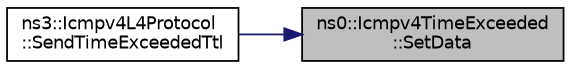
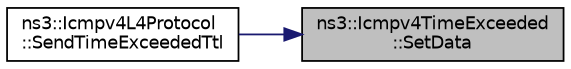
  digraph {
    rankdir=RL
    node [color=black fontname=Helvetica fontsize=10 shape=record style=filled]
-   n1 [fillcolor=grey75 fontcolor=black height=0.2 label="ns0::Icmpv4TimeExceeded\l::SetData" width=0.4]
+   n1 [fillcolor=grey75 fontcolor=black height=0.2 label="ns3::Icmpv4TimeExceeded\l::SetData" width=0.4]
    n2 [fillcolor=white height=0.2 label="ns3::Icmpv4L4Protocol\l::SendTimeExceededTtl" width=0.4]
    n1 -> n2 [color=midnightblue dir=back fontname=Helvetica fontsize=10 labelfontname=Helvetica labelfontsize=10 style=solid]
  }
